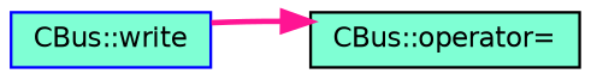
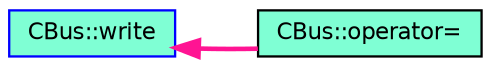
  digraph {
    rankdir=LR
    node [fillcolor=aquamarine fontname=Helvetica fontsize=10 shape=record style=filled]
    n1 [color=blue fontcolor=black height=0.2 label="CBus::write" width=0.4]
    n2 [color=black height=0.2 label="CBus::operator=" width=0.4]
-   n2 -> n1 [color=deeppink dir=back fontname=Helvetica fontsize=10 labelfontname=Helvetica labelfontsize=10 style=bold]
+   n1 -> n2 [color=deeppink dir=back fontname=Helvetica fontsize=10 labelfontname=Helvetica labelfontsize=10 style=bold]
  }
